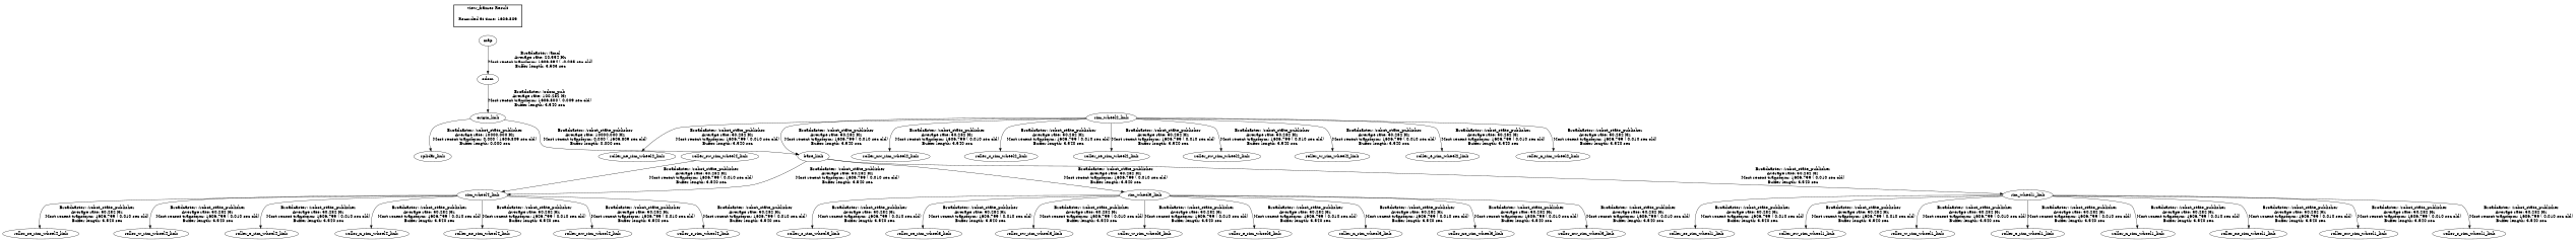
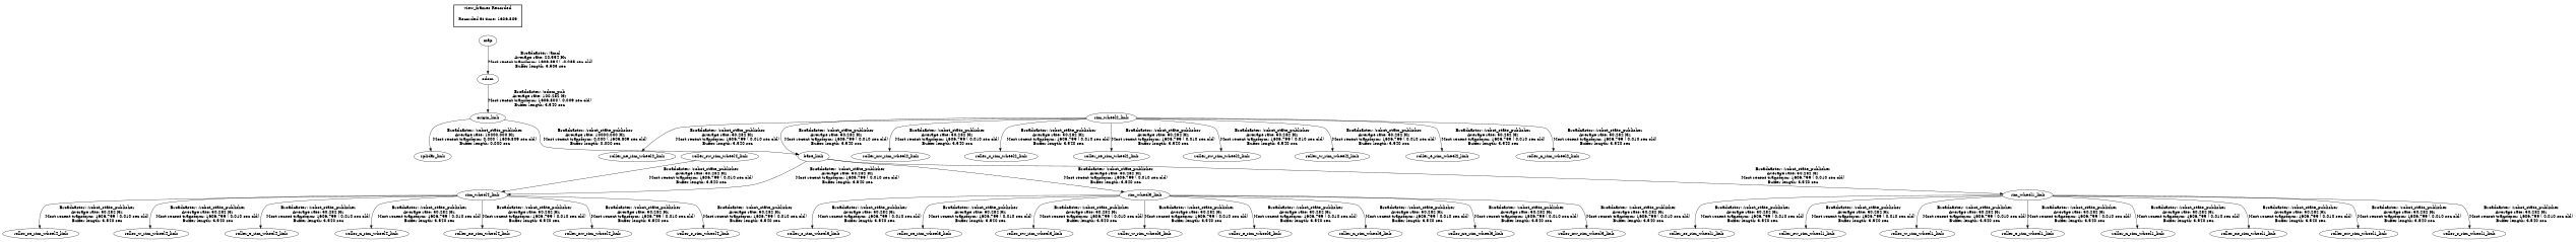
  digraph {
    "Recorded at time: 1606.809" [shape=plaintext]
    map
    origin_link
    base_link
    rplidar_link
    rim_wheel1_link
    rim_wheel3_link
    rim_wheel4_link
    roller_e_rim_wheel1_link
    roller_n_rim_wheel1_link
    roller_ne_rim_wheel1_link
    roller_nw_rim_wheel1_link
    roller_s_rim_wheel1_link
    roller_se_rim_wheel1_link
    roller_sw_rim_wheel1_link
    roller_w_rim_wheel1_link
    rim_wheel2_link
    roller_e_rim_wheel2_link
    roller_n_rim_wheel2_link
    roller_ne_rim_wheel2_link
    roller_nw_rim_wheel2_link
    roller_s_rim_wheel2_link
    roller_se_rim_wheel2_link
    roller_sw_rim_wheel2_link
    roller_w_rim_wheel2_link
    roller_e_rim_wheel3_link
    roller_n_rim_wheel3_link
    roller_ne_rim_wheel3_link
    roller_nw_rim_wheel3_link
    roller_s_rim_wheel3_link
    roller_se_rim_wheel3_link
    roller_sw_rim_wheel3_link
    roller_w_rim_wheel3_link
    roller_e_rim_wheel4_link
    roller_n_rim_wheel4_link
    roller_ne_rim_wheel4_link
    roller_nw_rim_wheel4_link
    roller_s_rim_wheel4_link
    roller_se_rim_wheel4_link
    roller_w_rim_wheel4_link
    odom
    roller_sw_rim_wheel4_link
    subgraph cluster_1 {
      color=black
-     label="view_frames Result"
+     label="view_frames Recorded"
      style=bold
      "Recorded at time: 1606.809"
    }
    "Recorded at time: 1606.809" -> map [style=invis]
    map -> odom [label="Broadcaster: /amcl\nAverage rate: 20.554 Hz\nMost recent transform: 1606.894 ( -0.085 sec old)\nBuffer length: 3.503 sec\n"]
    origin_link -> base_link [label="Broadcaster: /robot_state_publisher\nAverage rate: 10000.000 Hz\nMost recent transform: 0.000 ( 1606.809 sec old)\nBuffer length: 0.000 sec\n"]
    origin_link -> rplidar_link [label="Broadcaster: /robot_state_publisher\nAverage rate: 10000.000 Hz\nMost recent transform: 0.000 ( 1606.809 sec old)\nBuffer length: 0.000 sec\n"]
    base_link -> rim_wheel1_link [label="Broadcaster: /robot_state_publisher\nAverage rate: 50.282 Hz\nMost recent transform: 1606.799 ( 0.010 sec old)\nBuffer length: 3.540 sec\n"]
    base_link -> rim_wheel3_link [label="Broadcaster: /robot_state_publisher\nAverage rate: 50.282 Hz\nMost recent transform: 1606.799 ( 0.010 sec old)\nBuffer length: 3.540 sec\n"]
    base_link -> rim_wheel4_link [label="Broadcaster: /robot_state_publisher\nAverage rate: 50.282 Hz\nMost recent transform: 1606.799 ( 0.010 sec old)\nBuffer length: 3.540 sec\n"]
    rim_wheel1_link -> roller_e_rim_wheel1_link [label="Broadcaster: /robot_state_publisher\nAverage rate: 50.282 Hz\nMost recent transform: 1606.799 ( 0.010 sec old)\nBuffer length: 3.540 sec\n"]
    rim_wheel1_link -> roller_n_rim_wheel1_link [label="Broadcaster: /robot_state_publisher\nAverage rate: 50.282 Hz\nMost recent transform: 1606.799 ( 0.010 sec old)\nBuffer length: 3.540 sec\n"]
    rim_wheel1_link -> roller_ne_rim_wheel1_link [label="Broadcaster: /robot_state_publisher\nAverage rate: 50.282 Hz\nMost recent transform: 1606.799 ( 0.010 sec old)\nBuffer length: 3.540 sec\n"]
    rim_wheel1_link -> roller_nw_rim_wheel1_link [label="Broadcaster: /robot_state_publisher\nAverage rate: 50.282 Hz\nMost recent transform: 1606.799 ( 0.010 sec old)\nBuffer length: 3.540 sec\n"]
    rim_wheel1_link -> roller_s_rim_wheel1_link [label="Broadcaster: /robot_state_publisher\nAverage rate: 50.282 Hz\nMost recent transform: 1606.799 ( 0.010 sec old)\nBuffer length: 3.540 sec\n"]
    rim_wheel1_link -> roller_se_rim_wheel1_link [label="Broadcaster: /robot_state_publisher\nAverage rate: 50.282 Hz\nMost recent transform: 1606.799 ( 0.010 sec old)\nBuffer length: 3.540 sec\n"]
    rim_wheel1_link -> roller_sw_rim_wheel1_link [label="Broadcaster: /robot_state_publisher\nAverage rate: 50.282 Hz\nMost recent transform: 1606.799 ( 0.010 sec old)\nBuffer length: 3.540 sec\n"]
    rim_wheel1_link -> roller_w_rim_wheel1_link [label="Broadcaster: /robot_state_publisher\nAverage rate: 50.282 Hz\nMost recent transform: 1606.799 ( 0.010 sec old)\nBuffer length: 3.540 sec\n"]
    rim_wheel3_link -> roller_e_rim_wheel3_link [label="Broadcaster: /robot_state_publisher\nAverage rate: 50.282 Hz\nMost recent transform: 1606.799 ( 0.010 sec old)\nBuffer length: 3.540 sec\n"]
    rim_wheel3_link -> roller_n_rim_wheel3_link [label="Broadcaster: /robot_state_publisher\nAverage rate: 50.282 Hz\nMost recent transform: 1606.799 ( 0.010 sec old)\nBuffer length: 3.540 sec\n"]
    rim_wheel3_link -> roller_ne_rim_wheel3_link [label="Broadcaster: /robot_state_publisher\nAverage rate: 50.282 Hz\nMost recent transform: 1606.799 ( 0.010 sec old)\nBuffer length: 3.540 sec\n"]
    rim_wheel3_link -> roller_nw_rim_wheel3_link [label="Broadcaster: /robot_state_publisher\nAverage rate: 50.282 Hz\nMost recent transform: 1606.799 ( 0.010 sec old)\nBuffer length: 3.540 sec\n"]
    rim_wheel3_link -> roller_s_rim_wheel3_link [label="Broadcaster: /robot_state_publisher\nAverage rate: 50.282 Hz\nMost recent transform: 1606.799 ( 0.010 sec old)\nBuffer length: 3.540 sec\n"]
    rim_wheel3_link -> roller_se_rim_wheel3_link [label="Broadcaster: /robot_state_publisher\nAverage rate: 50.282 Hz\nMost recent transform: 1606.799 ( 0.010 sec old)\nBuffer length: 3.540 sec\n"]
    rim_wheel3_link -> roller_sw_rim_wheel3_link [label="Broadcaster: /robot_state_publisher\nAverage rate: 50.282 Hz\nMost recent transform: 1606.799 ( 0.010 sec old)\nBuffer length: 3.540 sec\n"]
    rim_wheel3_link -> roller_w_rim_wheel3_link [label="Broadcaster: /robot_state_publisher\nAverage rate: 50.282 Hz\nMost recent transform: 1606.799 ( 0.010 sec old)\nBuffer length: 3.540 sec\n"]
    rim_wheel4_link -> roller_e_rim_wheel4_link [label="Broadcaster: /robot_state_publisher\nAverage rate: 50.282 Hz\nMost recent transform: 1606.799 ( 0.010 sec old)\nBuffer length: 3.540 sec\n"]
    rim_wheel4_link -> roller_n_rim_wheel4_link [label="Broadcaster: /robot_state_publisher\nAverage rate: 50.282 Hz\nMost recent transform: 1606.799 ( 0.010 sec old)\nBuffer length: 3.540 sec\n"]
    rim_wheel4_link -> roller_ne_rim_wheel4_link [label="Broadcaster: /robot_state_publisher\nAverage rate: 50.282 Hz\nMost recent transform: 1606.799 ( 0.010 sec old)\nBuffer length: 3.540 sec\n"]
    rim_wheel4_link -> roller_nw_rim_wheel4_link [label="Broadcaster: /robot_state_publisher\nAverage rate: 50.282 Hz\nMost recent transform: 1606.799 ( 0.010 sec old)\nBuffer length: 3.540 sec\n"]
    rim_wheel4_link -> roller_s_rim_wheel4_link [label="Broadcaster: /robot_state_publisher\nAverage rate: 50.282 Hz\nMost recent transform: 1606.799 ( 0.010 sec old)\nBuffer length: 3.540 sec\n"]
    rim_wheel4_link -> roller_se_rim_wheel4_link [label="Broadcaster: /robot_state_publisher\nAverage rate: 50.282 Hz\nMost recent transform: 1606.799 ( 0.010 sec old)\nBuffer length: 3.540 sec\n"]
    rim_wheel4_link -> roller_w_rim_wheel4_link [label="Broadcaster: /robot_state_publisher\nAverage rate: 50.282 Hz\nMost recent transform: 1606.799 ( 0.010 sec old)\nBuffer length: 3.540 sec\n"]
    rim_wheel2_link -> base_link [label="Broadcaster: /robot_state_publisher\nAverage rate: 50.282 Hz\nMost recent transform: 1606.799 ( 0.010 sec old)\nBuffer length: 3.540 sec\n"]
    rim_wheel2_link -> roller_e_rim_wheel2_link [label="Broadcaster: /robot_state_publisher\nAverage rate: 50.282 Hz\nMost recent transform: 1606.799 ( 0.010 sec old)\nBuffer length: 3.540 sec\n"]
    rim_wheel2_link -> roller_n_rim_wheel2_link [label="Broadcaster: /robot_state_publisher\nAverage rate: 50.282 Hz\nMost recent transform: 1606.799 ( 0.010 sec old)\nBuffer length: 3.540 sec\n"]
    rim_wheel2_link -> roller_ne_rim_wheel2_link [label="Broadcaster: /robot_state_publisher\nAverage rate: 50.282 Hz\nMost recent transform: 1606.799 ( 0.010 sec old)\nBuffer length: 3.540 sec\n"]
    rim_wheel2_link -> roller_nw_rim_wheel2_link [label="Broadcaster: /robot_state_publisher\nAverage rate: 50.282 Hz\nMost recent transform: 1606.799 ( 0.010 sec old)\nBuffer length: 3.540 sec\n"]
    rim_wheel2_link -> roller_s_rim_wheel2_link [label="Broadcaster: /robot_state_publisher\nAverage rate: 50.282 Hz\nMost recent transform: 1606.799 ( 0.010 sec old)\nBuffer length: 3.540 sec\n"]
    rim_wheel2_link -> roller_se_rim_wheel2_link [label="Broadcaster: /robot_state_publisher\nAverage rate: 50.282 Hz\nMost recent transform: 1606.799 ( 0.010 sec old)\nBuffer length: 3.540 sec\n"]
    rim_wheel2_link -> roller_sw_rim_wheel2_link [label="Broadcaster: /robot_state_publisher\nAverage rate: 50.282 Hz\nMost recent transform: 1606.799 ( 0.010 sec old)\nBuffer length: 3.540 sec\n"]
    rim_wheel2_link -> roller_w_rim_wheel2_link [label="Broadcaster: /robot_state_publisher\nAverage rate: 50.282 Hz\nMost recent transform: 1606.799 ( 0.010 sec old)\nBuffer length: 3.540 sec\n"]
    odom -> origin_link [label="Broadcaster: /odom_pub\nAverage rate: 100.282 Hz\nMost recent transform: 1606.800 ( 0.009 sec old)\nBuffer length: 3.540 sec\n"]
    roller_sw_rim_wheel4_link -> rim_wheel4_link [label="Broadcaster: /robot_state_publisher\nAverage rate: 50.282 Hz\nMost recent transform: 1606.799 ( 0.010 sec old)\nBuffer length: 3.540 sec\n"]
  }
